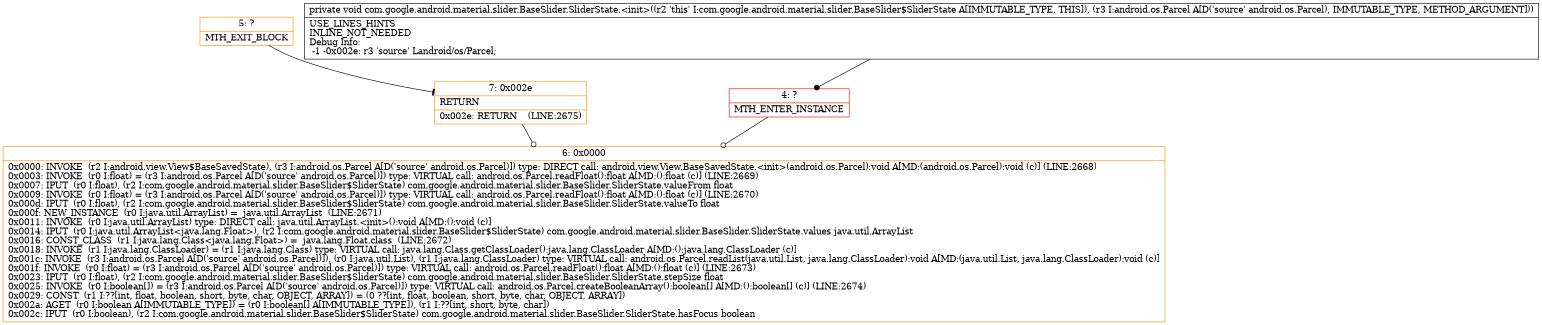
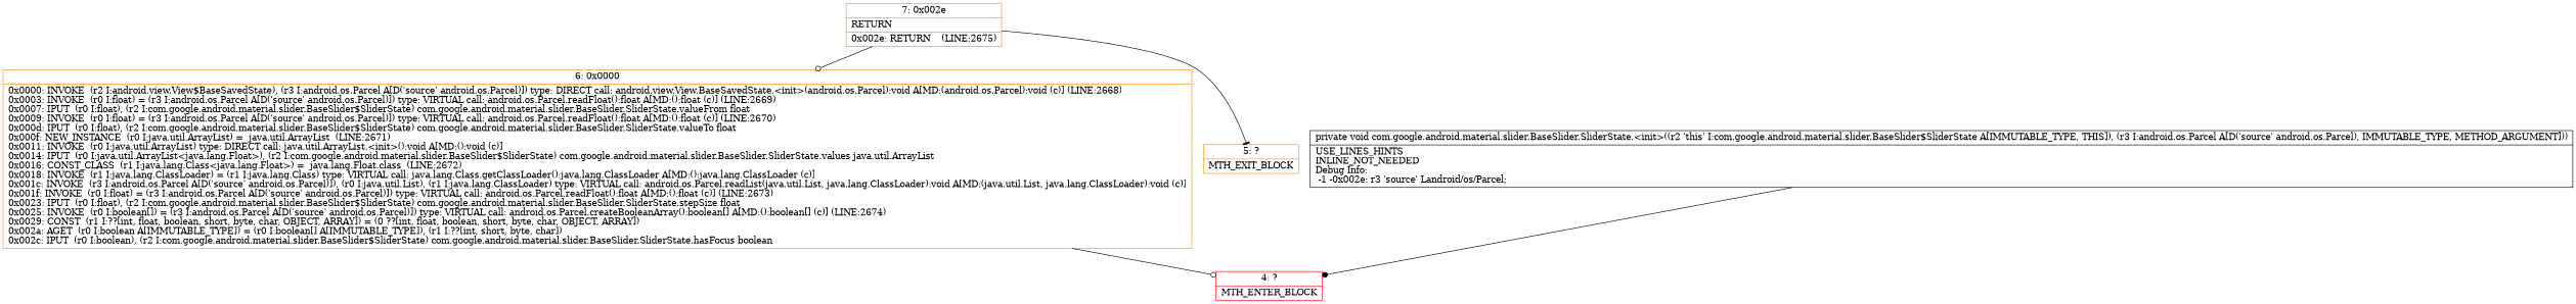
  digraph {
    node [color=darkorange shape=record]
    edge [arrowhead=odot]
-   n1 [color=red label="{4\:\ ?|MTH_ENTER_INSTANCE\l}"]
+   n1 [color=red label="{4\:\ ?|MTH_ENTER_BLOCK\l}"]
    n2 [label="{6\:\ 0x0000|0x0000: INVOKE  (r2 I:android.view.View$BaseSavedState), (r3 I:android.os.Parcel A[D('source' android.os.Parcel)]) type: DIRECT call: android.view.View.BaseSavedState.\<init\>(android.os.Parcel):void A[MD:(android.os.Parcel):void (c)] (LINE:2668)\l0x0003: INVOKE  (r0 I:float) = (r3 I:android.os.Parcel A[D('source' android.os.Parcel)]) type: VIRTUAL call: android.os.Parcel.readFloat():float A[MD:():float (c)] (LINE:2669)\l0x0007: IPUT  (r0 I:float), (r2 I:com.google.android.material.slider.BaseSlider$SliderState) com.google.android.material.slider.BaseSlider.SliderState.valueFrom float \l0x0009: INVOKE  (r0 I:float) = (r3 I:android.os.Parcel A[D('source' android.os.Parcel)]) type: VIRTUAL call: android.os.Parcel.readFloat():float A[MD:():float (c)] (LINE:2670)\l0x000d: IPUT  (r0 I:float), (r2 I:com.google.android.material.slider.BaseSlider$SliderState) com.google.android.material.slider.BaseSlider.SliderState.valueTo float \l0x000f: NEW_INSTANCE  (r0 I:java.util.ArrayList) =  java.util.ArrayList  (LINE:2671)\l0x0011: INVOKE  (r0 I:java.util.ArrayList) type: DIRECT call: java.util.ArrayList.\<init\>():void A[MD:():void (c)]\l0x0014: IPUT  (r0 I:java.util.ArrayList\<java.lang.Float\>), (r2 I:com.google.android.material.slider.BaseSlider$SliderState) com.google.android.material.slider.BaseSlider.SliderState.values java.util.ArrayList \l0x0016: CONST_CLASS  (r1 I:java.lang.Class\<java.lang.Float\>) =  java.lang.Float.class  (LINE:2672)\l0x0018: INVOKE  (r1 I:java.lang.ClassLoader) = (r1 I:java.lang.Class) type: VIRTUAL call: java.lang.Class.getClassLoader():java.lang.ClassLoader A[MD:():java.lang.ClassLoader (c)]\l0x001c: INVOKE  (r3 I:android.os.Parcel A[D('source' android.os.Parcel)]), (r0 I:java.util.List), (r1 I:java.lang.ClassLoader) type: VIRTUAL call: android.os.Parcel.readList(java.util.List, java.lang.ClassLoader):void A[MD:(java.util.List, java.lang.ClassLoader):void (c)]\l0x001f: INVOKE  (r0 I:float) = (r3 I:android.os.Parcel A[D('source' android.os.Parcel)]) type: VIRTUAL call: android.os.Parcel.readFloat():float A[MD:():float (c)] (LINE:2673)\l0x0023: IPUT  (r0 I:float), (r2 I:com.google.android.material.slider.BaseSlider$SliderState) com.google.android.material.slider.BaseSlider.SliderState.stepSize float \l0x0025: INVOKE  (r0 I:boolean[]) = (r3 I:android.os.Parcel A[D('source' android.os.Parcel)]) type: VIRTUAL call: android.os.Parcel.createBooleanArray():boolean[] A[MD:():boolean[] (c)] (LINE:2674)\l0x0029: CONST  (r1 I:??[int, float, boolean, short, byte, char, OBJECT, ARRAY]) = (0 ??[int, float, boolean, short, byte, char, OBJECT, ARRAY]) \l0x002a: AGET  (r0 I:boolean A[IMMUTABLE_TYPE]) = (r0 I:boolean[] A[IMMUTABLE_TYPE]), (r1 I:??[int, short, byte, char]) \l0x002c: IPUT  (r0 I:boolean), (r2 I:com.google.android.material.slider.BaseSlider$SliderState) com.google.android.material.slider.BaseSlider.SliderState.hasFocus boolean \l}"]
    n3 [label="{7\:\ 0x002e|RETURN\l|0x002e: RETURN    (LINE:2675)\l}"]
    n4 [label="{5\:\ ?|MTH_EXIT_BLOCK\l}"]
    n5 [color=black label="{private void com.google.android.material.slider.BaseSlider.SliderState.\<init\>((r2 'this' I:com.google.android.material.slider.BaseSlider$SliderState A[IMMUTABLE_TYPE, THIS]), (r3 I:android.os.Parcel A[D('source' android.os.Parcel), IMMUTABLE_TYPE, METHOD_ARGUMENT]))  | USE_LINES_HINTS\lINLINE_NOT_NEEDED\lDebug Info:\l  \-1 \-0x002e: r3 'source' Landroid\/os\/Parcel;\l}"]
-   n1 -> n2
+   n2 -> n1
    n3 -> n2
-   n4 -> n3 [arrowhead=tee]
+   n3 -> n4 [arrowhead=tee]
    n5 -> n1 [arrowhead=dot]
  }
